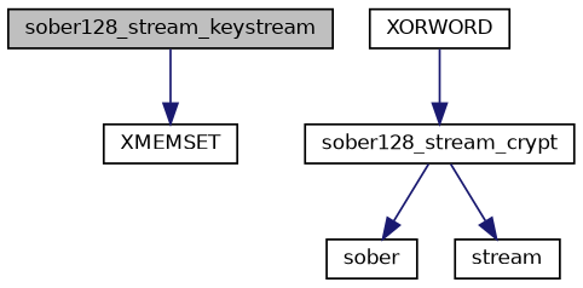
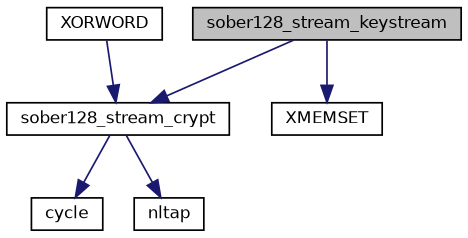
  digraph {
    rankdir=TB
    node [color=black fillcolor=white fontname=Helvetica fontsize=10 shape=record style=filled]
    edge [color=midnightblue fontname=Helvetica fontsize=10 labelfontname=Helvetica labelfontsize=10 style=solid]
    n1 [fillcolor=grey75 fontcolor=black height=0.2 label=sober128_stream_keystream width=0.4]
    n2 [height=0.2 label=sober128_stream_crypt width=0.4]
    n3 [height=0.2 label=XMEMSET width=0.4]
-   n4 [height=0.2 label=sober width=0.4]
-   n5 [height=0.2 label=stream width=0.4]
+   n4 [height=0.2 label=cycle width=0.4]
+   n5 [height=0.2 label=nltap width=0.4]
    n6 [height=0.2 label=XORWORD width=0.4]
+   n1 -> n2
    n1 -> n3
    n2 -> n4
    n2 -> n5
    n6 -> n2
  }
